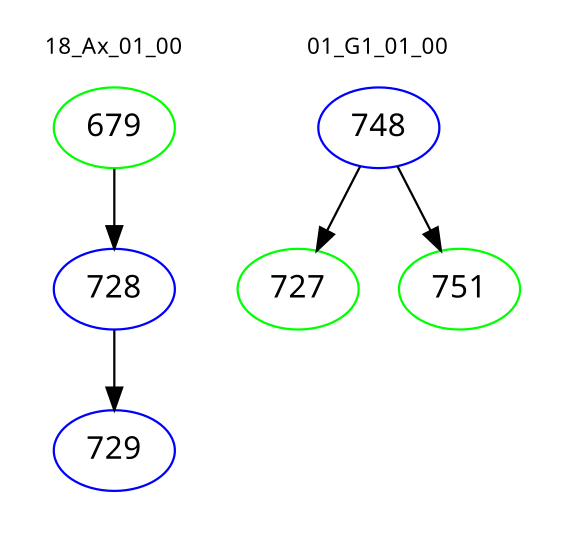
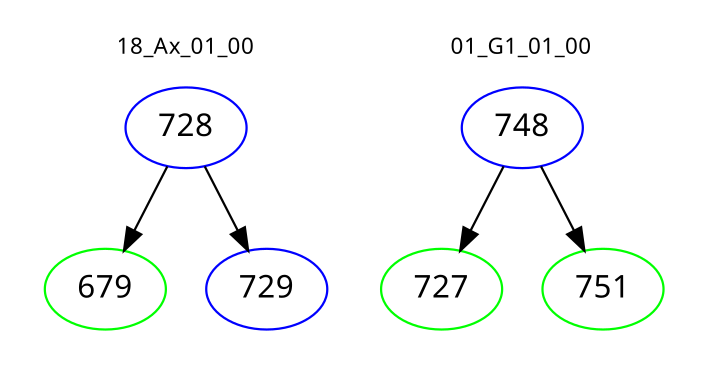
  digraph {
    fontname="Noto Sans"
    node [color=blue fontname="Noto Sans"]
    edge [color=black fontname="Noto Sans"]
    n1 [label=728]
    n2 [color=green label=679]
    n3 [label=729]
    n4 [label=748]
    n5 [color=green label=727]
    n6 [color=green label=751]
    subgraph cluster_1 {
      color=white
      fontsize=10
      label="18_Ax_01_00"
      n1
      n2
      n3
    }
    subgraph cluster_2 {
      color=white
      fontsize=10
      label="01_G1_01_00"
      n4
      n5
      n6
    }
-   n2 -> n1
+   n1 -> n2
    n1 -> n3
    n4 -> n5
    n4 -> n6
  }
